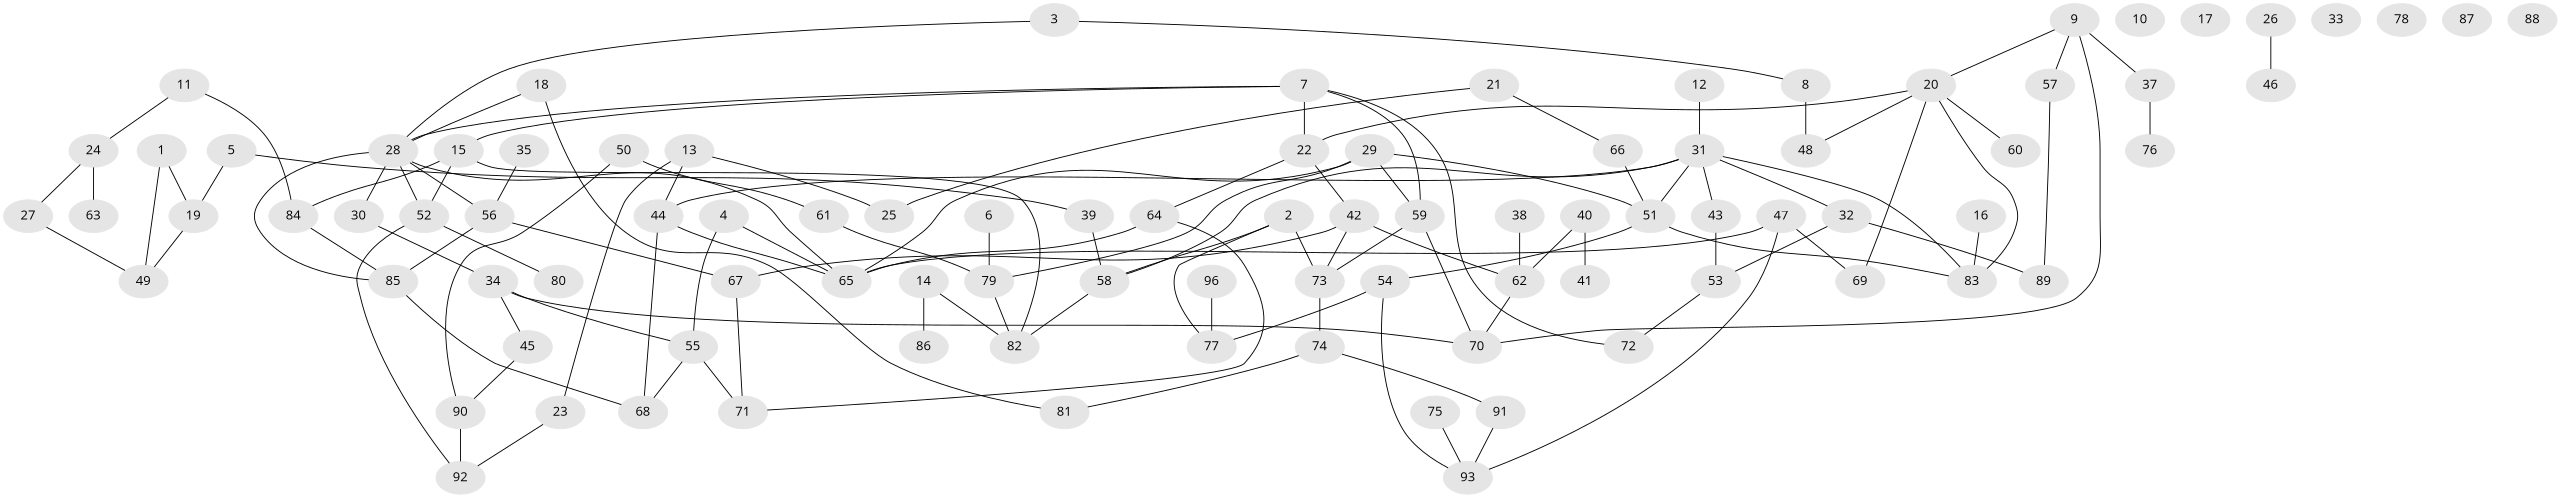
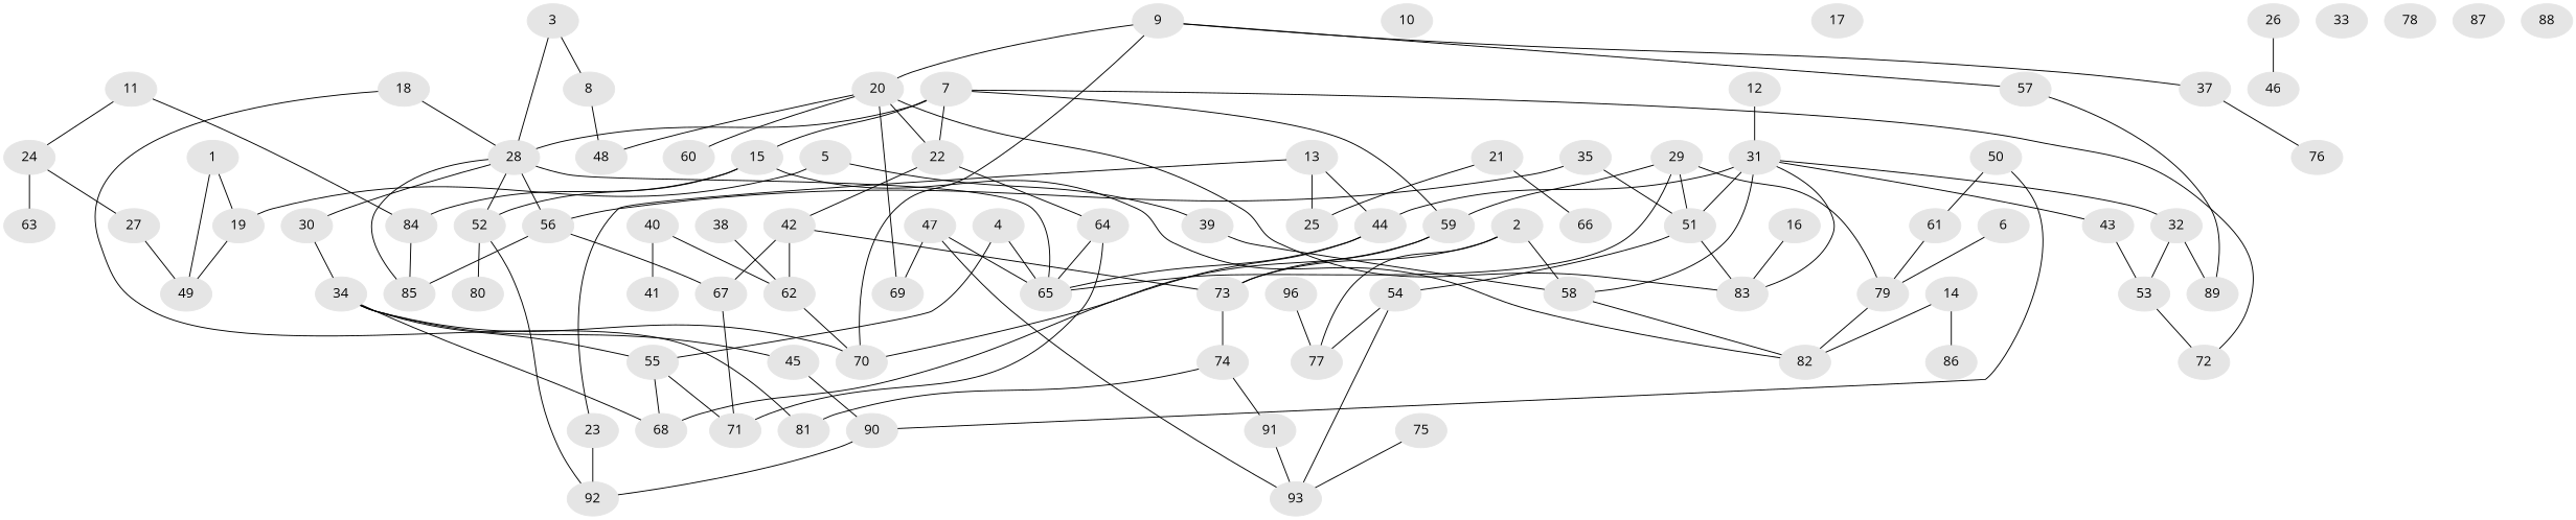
  graph {
    fontname="Open Sans"
    node [color=gray90 fontname="Open Sans" style=filled]
    edge [fontname="Open Sans"]
    1
    19
    49
    2
    58
    73
    77
    82
    74
    3
    8
    28
    48
    65
    52
    30
    56
    85
    4
    55
    68
    71
    5
    39
    6
    79
    7
    15
    22
    59
    72
    84
    42
    64
    70
    9
    20
    37
    57
    83
    60
    69
    76
    89
    10
    11
    24
    27
    63
    12
    31
    44
    51
    32
    43
    13
    23
    25
    92
    14
    86
    80
    16
    17
    18
    81
    21
    66
    62
    67
    26
    46
    34
    29
    54
    45
    53
    33
    90
    35
    n81 [label=96]
    38
    40
    41
    47
    93
    50
    61
    91
    75
    78
    87
    88
    1 -- 19
    1 -- 49
    19 -- 49
    2 -- 58
    2 -- 73
    2 -- 77
    58 -- 82
    73 -- 74
    74 -- 81
    74 -- 91
    3 -- 8
    3 -- 28
    8 -- 48
    28 -- 65
    28 -- 52
    28 -- 30
    28 -- 56
    28 -- 85
    52 -- 92
    52 -- 80
    30 -- 34
    56 -- 85
    56 -- 67
    4 -- 65
    4 -- 55
    55 -- 68
    55 -- 71
    5 -- 19
    5 -- 39
    39 -- 58
    6 -- 79
    79 -- 82
    7 -- 28
    7 -- 15
    7 -- 22
    7 -- 59
    7 -- 72
    15 -- 82
    15 -- 52
    15 -- 84
    22 -- 42
    22 -- 64
    59 -- 73
    59 -- 70
    84 -- 85
    42 -- 73
    42 -- 62
    42 -- 67
    64 -- 65
    64 -- 71
    9 -- 70
    9 -- 20
    9 -- 37
    9 -- 57
    20 -- 48
    20 -- 22
    20 -- 83
    20 -- 60
    20 -- 69
    37 -- 76
    57 -- 89
    11 -- 84
    11 -- 24
    24 -- 27
    24 -- 63
    27 -- 49
    12 -- 31
    31 -- 58
    31 -- 83
    31 -- 44
    31 -- 51
    31 -- 32
    31 -- 43
    44 -- 65
    44 -- 68
    51 -- 83
    51 -- 54
    32 -- 89
    32 -- 53
    43 -- 53
    13 -- 44
    13 -- 23
    13 -- 25
    23 -- 92
    14 -- 82
    14 -- 86
    16 -- 83
    18 -- 28
    18 -- 81
    21 -- 25
    21 -- 66
    62 -- 70
    67 -- 71
    26 -- 46
    34 -- 55
-   85 -- 68
+   34 -- 68
    34 -- 70
    34 -- 45
    29 -- 65
    29 -- 79
    29 -- 59
    29 -- 51
    54 -- 77
    54 -- 93
    45 -- 90
    53 -- 72
    90 -- 92
    35 -- 56
-   66 -- 51
+   35 -- 51
    n81 -- 77
    38 -- 62
    40 -- 62
    40 -- 41
    47 -- 65
    47 -- 69
    47 -- 93
    50 -- 90
    50 -- 61
    61 -- 79
    91 -- 93
    75 -- 93
  }
